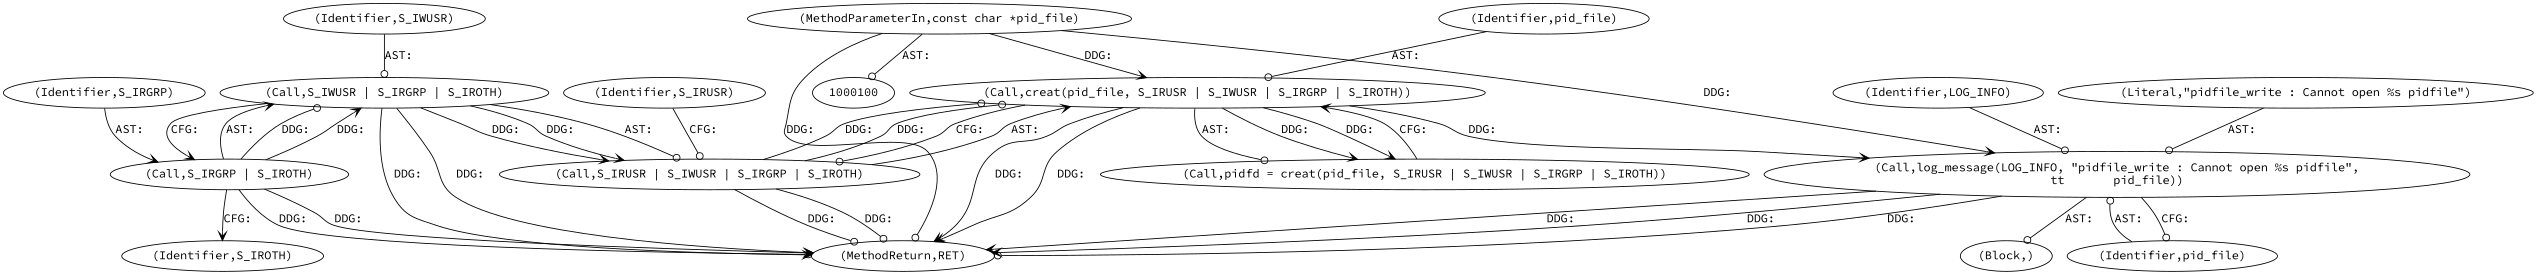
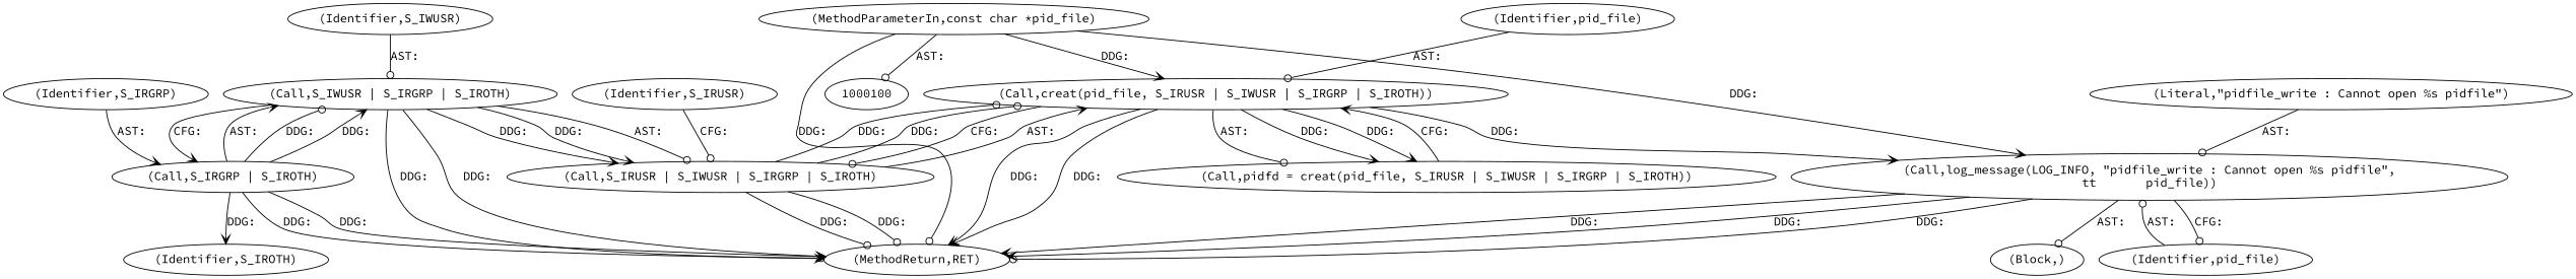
  digraph {
    fontname="Source Code Pro"
    node [fontname="Source Code Pro"]
    edge [arrowhead=vee fontname="Source Code Pro"]
    n1 [label="(Call,log_message(LOG_INFO, \"pidfile_write : Cannot open %s pidfile\",\n\t\t       pid_file))"]
    n2 [label="(Block,)"]
    n3 [label="(Identifier,pid_file)"]
    n4 [label="(MethodReturn,RET)"]
    n5 [label="(Call,creat(pid_file, S_IRUSR | S_IWUSR | S_IRGRP | S_IROTH))"]
    n6 [label="(Call,S_IRUSR | S_IWUSR | S_IRGRP | S_IROTH)"]
    n7 [label="(Call,pidfd = creat(pid_file, S_IRUSR | S_IWUSR | S_IRGRP | S_IROTH))"]
    n8 [label="(MethodParameterIn,const char *pid_file)"]
    1000100
    n10 [label="(Call,S_IWUSR | S_IRGRP | S_IROTH)"]
    n11 [label="(Call,S_IRGRP | S_IROTH)"]
    n12 [label="(Identifier,S_IROTH)"]
    n13 [label="(Identifier,S_IWUSR)"]
-   n14 [label="(Identifier,LOG_INFO)"]
    n15 [label="(Identifier,S_IRUSR)"]
    n16 [label="(Identifier,pid_file)"]
    n17 [label="(Identifier,S_IRGRP)"]
    n18 [label="(Literal,\"pidfile_write : Cannot open %s pidfile\")"]
    n1 -> n2 [arrowhead=odot label="AST: "]
    n1 -> n3 [arrowhead=odot label="CFG: "]
    n1 -> n4 [label="DDG: "]
    n1 -> n4 [label="DDG: "]
    n1 -> n4 [arrowhead=odot label="DDG: "]
    n3 -> n1 [arrowhead=odot label="AST: "]
    n5 -> n1 [label="DDG: "]
    n5 -> n4 [label="DDG: "]
    n5 -> n4 [label="DDG: "]
    n5 -> n6 [arrowhead=odot label="CFG: "]
    n5 -> n7 [arrowhead=odot label="AST: "]
    n5 -> n7 [label="DDG: "]
    n5 -> n7 [label="DDG: "]
    n6 -> n4 [arrowhead=odot label="DDG: "]
    n6 -> n4 [arrowhead=odot label="DDG: "]
    n6 -> n5 [label="AST: "]
    n6 -> n5 [arrowhead=odot label="DDG: "]
    n6 -> n5 [arrowhead=odot label="DDG: "]
    n7 -> n5 [label="CFG: "]
    n8 -> n1 [label="DDG: "]
    n8 -> n4 [arrowhead=odot label="DDG: "]
    n8 -> n5 [label="DDG: "]
    n8 -> 1000100 [arrowhead=odot label="AST: "]
    n10 -> n4 [label="DDG: "]
    n10 -> n4 [label="DDG: "]
    n10 -> n6 [arrowhead=odot label="AST: "]
    n10 -> n6 [label="DDG: "]
    n10 -> n6 [label="DDG: "]
    n10 -> n11 [label="CFG: "]
    n11 -> n4 [arrowhead=odot label="DDG: "]
    n11 -> n4 [label="DDG: "]
    n11 -> n10 [label="AST: "]
    n11 -> n10 [arrowhead=odot label="DDG: "]
    n11 -> n10 [label="DDG: "]
-   n11 -> n12 [label="CFG: "]
+   n11 -> n12 [label="DDG: "]
    n13 -> n10 [arrowhead=odot label="AST: "]
-   n14 -> n1 [arrowhead=odot label="AST: "]
    n15 -> n6 [arrowhead=odot label="CFG: "]
    n16 -> n5 [arrowhead=odot label="AST: "]
    n17 -> n11 [label="AST: "]
    n18 -> n1 [arrowhead=odot label="AST: "]
  }
